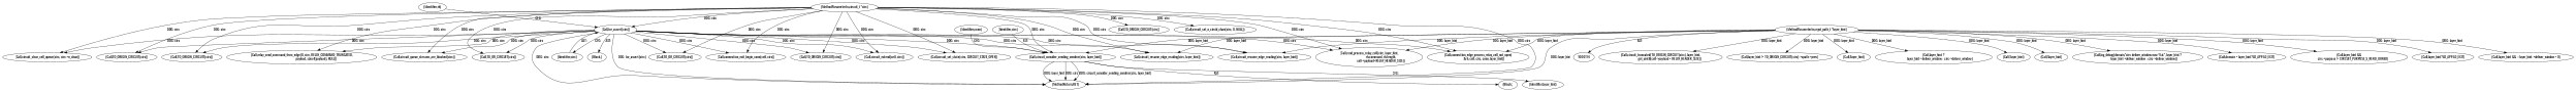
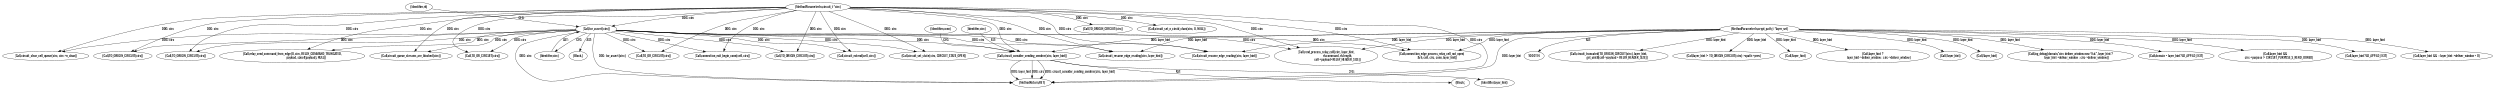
  digraph {
    fontname=Oswald
    node [fontname=Oswald]
    edge [fontname=Oswald]
    n1 [label="(Call,circuit_consider_sending_sendme(circ, layer_hint))"]
    n2 [label="(Block,)"]
    n3 [label="(MethodReturn,RET)"]
    n4 [label="(Identifier,layer_hint)"]
    n5 [label="(Call,tor_assert(circ))"]
    n6 [label="(Call,circuit_clear_cell_queue(circ, circ->n_chan))"]
    n7 [label="(Call,TO_ORIGIN_CIRCUIT(circ))"]
    n8 [label="(Call,TO_ORIGIN_CIRCUIT(circ))"]
    n9 [label="(Call,relay_send_command_from_edge(0, circ, RELAY_COMMAND_TRUNCATED,\n                                     payload, sizeof(payload), NULL))"]
    n10 [label="(Call,circuit_queue_streams_are_blocked(circ))"]
    n11 [label="(Call,TO_OR_CIRCUIT(circ))"]
    n12 [label="(Call,TO_OR_CIRCUIT(circ))"]
    n13 [label="(Call,connection_exit_begin_conn(cell, circ))"]
    n14 [label="(Call,TO_ORIGIN_CIRCUIT(circ))"]
    n15 [label="(Call,circuit_resume_edge_reading(circ, layer_hint))"]
    n16 [label="(Call,circuit_resume_edge_reading(circ, layer_hint))"]
    n17 [label="(Call,circuit_set_state(circ, CIRCUIT_STATE_OPEN))"]
    n18 [label="(Identifier,circ)"]
    n19 [label="(Call,rend_process_relay_cell(circ, layer_hint,\n                              rh.command, rh.length,\n                              cell->payload+RELAY_HEADER_SIZE))"]
    n20 [label="(Block,)"]
    n21 [label="(Call,connection_edge_process_relay_cell_not_open(\n               &rh, cell, circ, conn, layer_hint))"]
    n22 [label="(Call,circuit_extend(cell, circ))"]
    n23 [label="(MethodParameterIn,circuit_t *circ)"]
    n24 [label="(Call,TO_ORIGIN_CIRCUIT(circ))"]
    n25 [label="(Call,circuit_set_n_circid_chan(circ, 0, NULL))"]
-   n26 [label="(MethodParameterIn,crypt_path_t *layer_hint)"]
+   n26 [label="(MethodParameterIn,crypt_path_t *layer_set)"]
    1000114
    n28 [label="(Call,circuit_truncated(TO_ORIGIN_CIRCUIT(circ), layer_hint,\n                        get_uint8(cell->payload + RELAY_HEADER_SIZE)))"]
    n29 [label="(Call,layer_hint != TO_ORIGIN_CIRCUIT(circ)->cpath->prev)"]
    n30 [label="(Call,!layer_hint)"]
    n31 [label="(Call,layer_hint ?\n                layer_hint->deliver_window : circ->deliver_window)"]
    n32 [label="(Call,!layer_hint)"]
    n33 [label="(Call,!layer_hint)"]
    n34 [label="(Call,log_debug(domain,\"circ deliver_window now %d.\", layer_hint ?\n                layer_hint->deliver_window : circ->deliver_window))"]
    n35 [label="(Call,domain = layer_hint?LD_APP:LD_EXIT)"]
    n36 [label="(Call,layer_hint &&\n          circ->purpose != CIRCUIT_PURPOSE_S_REND_JOINED)"]
    n37 [label="(Call,layer_hint?LD_APP:LD_EXIT)"]
    n38 [label="(Call,layer_hint && --layer_hint->deliver_window < 0)"]
    n39 [label="(Identifier,rh)"]
    n40 [label="(Identifier,conn)"]
    n41 [label="(Identifier,circ)"]
    n1 -> n2 [label="AST: "]
    n1 -> n3 [label="DDG: circ"]
    n1 -> n3 [label="DDG: circuit_consider_sending_sendme(circ, layer_hint)"]
    n1 -> n3 [label="DDG: layer_hint"]
    n1 -> n4 [label="CFG: "]
    n5 -> n1 [label="DDG: circ"]
    n5 -> n3 [label="DDG: tor_assert(circ)"]
    n5 -> n3 [label="DDG: circ"]
    n5 -> n6 [label="DDG: circ"]
    n5 -> n7 [label="DDG: circ"]
    n5 -> n8 [label="DDG: circ"]
    n5 -> n9 [label="DDG: circ"]
    n5 -> n10 [label="DDG: circ"]
    n5 -> n11 [label="DDG: circ"]
    n5 -> n12 [label="DDG: circ"]
    n5 -> n13 [label="DDG: circ"]
    n5 -> n14 [label="DDG: circ"]
    n5 -> n15 [label="DDG: circ"]
    n5 -> n16 [label="DDG: circ"]
    n5 -> n17 [label="DDG: circ"]
    n5 -> n18 [label="CFG: "]
    n5 -> n19 [label="DDG: circ"]
    n5 -> n20 [label="AST: "]
    n5 -> n21 [label="DDG: circ"]
    n5 -> n22 [label="DDG: circ"]
    n18 -> n5 [label="AST: "]
    n23 -> n1 [label="DDG: circ"]
    n23 -> n3 [label="DDG: circ"]
    n23 -> n5 [label="DDG: circ"]
    n23 -> n6 [label="DDG: circ"]
    n23 -> n7 [label="DDG: circ"]
    n23 -> n8 [label="DDG: circ"]
    n23 -> n9 [label="DDG: circ"]
    n23 -> n10 [label="DDG: circ"]
    n23 -> n11 [label="DDG: circ"]
    n23 -> n12 [label="DDG: circ"]
    n23 -> n13 [label="DDG: circ"]
    n23 -> n14 [label="DDG: circ"]
    n23 -> n15 [label="DDG: circ"]
    n23 -> n16 [label="DDG: circ"]
    n23 -> n17 [label="DDG: circ"]
    n23 -> n19 [label="DDG: circ"]
    n23 -> n21 [label="DDG: circ"]
    n23 -> n22 [label="DDG: circ"]
    n23 -> n24 [label="DDG: circ"]
    n23 -> n25 [label="DDG: circ"]
    n26 -> n1 [label="DDG: layer_hint"]
    n26 -> n3 [label="DDG: layer_hint"]
    n26 -> n15 [label="DDG: layer_hint"]
    n26 -> n16 [label="DDG: layer_hint"]
    n26 -> n19 [label="DDG: layer_hint"]
    n26 -> n21 [label="DDG: layer_hint"]
    n26 -> 1000114 [label="AST: "]
    n26 -> n28 [label="DDG: layer_hint"]
    n26 -> n29 [label="DDG: layer_hint"]
    n26 -> n30 [label="DDG: layer_hint"]
    n26 -> n31 [label="DDG: layer_hint"]
    n26 -> n32 [label="DDG: layer_hint"]
    n26 -> n33 [label="DDG: layer_hint"]
    n26 -> n34 [label="DDG: layer_hint"]
    n26 -> n35 [label="DDG: layer_hint"]
    n26 -> n36 [label="DDG: layer_hint"]
    n26 -> n37 [label="DDG: layer_hint"]
    n26 -> n38 [label="DDG: layer_hint"]
    n39 -> n5 [label="CFG: "]
    n40 -> n1 [label="CFG: "]
    n41 -> n1 [label="AST: "]
  }
